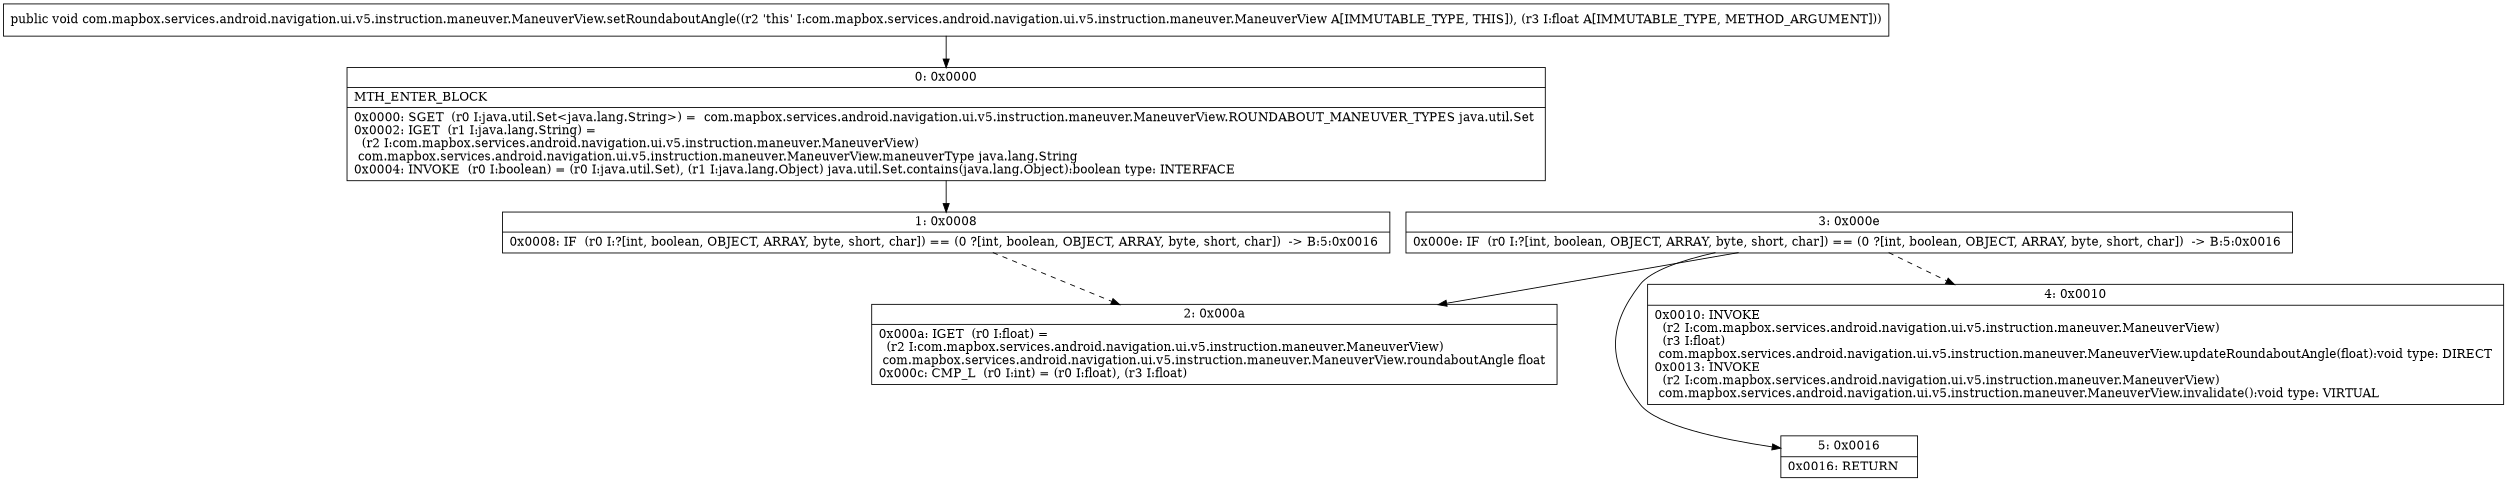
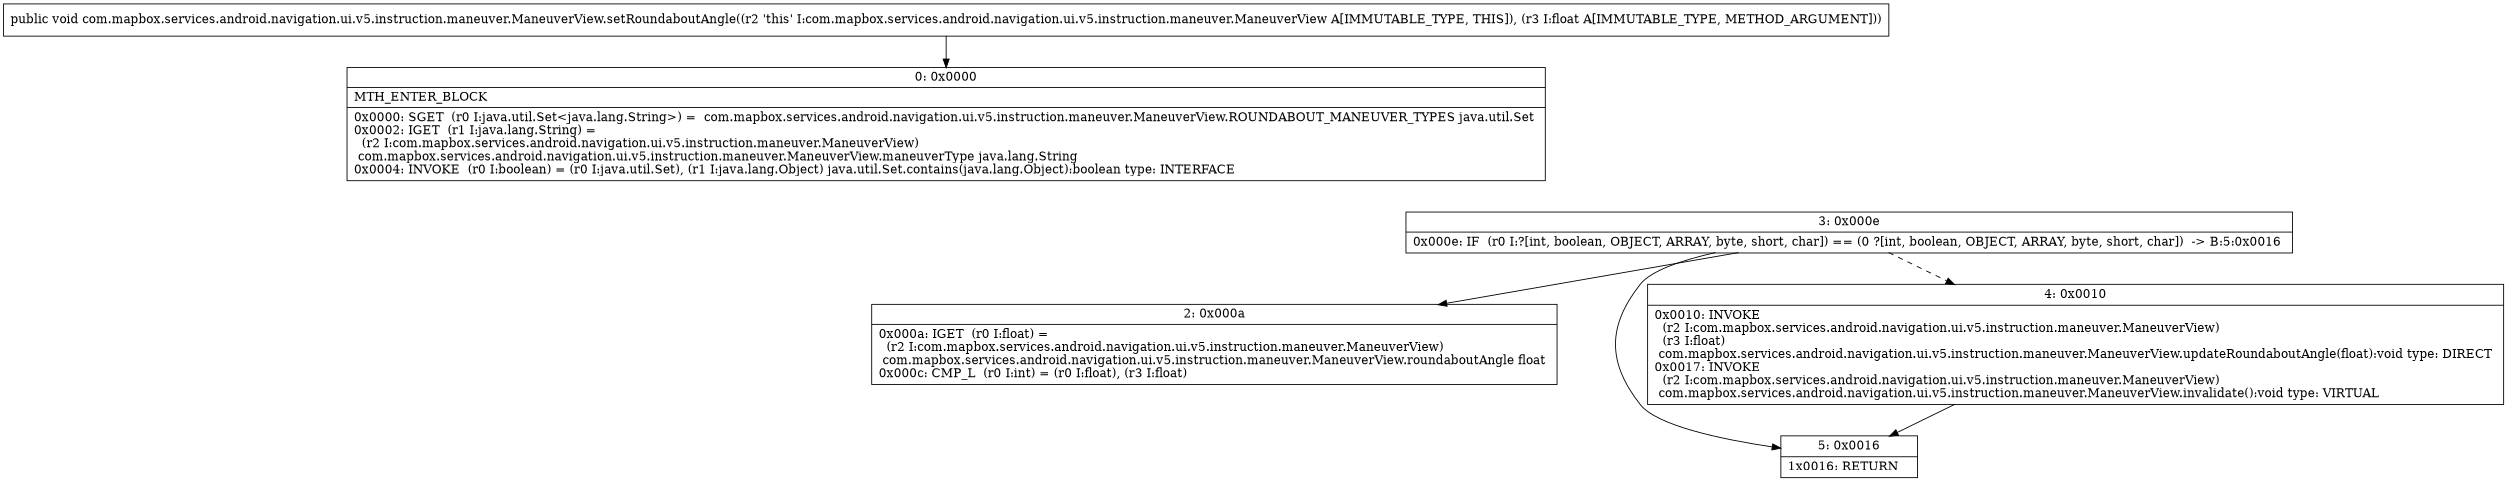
  digraph {
    node [shape=record]
    n1 [label="{0\:\ 0x0000|MTH_ENTER_BLOCK\l|0x0000: SGET  (r0 I:java.util.Set\<java.lang.String\>) =  com.mapbox.services.android.navigation.ui.v5.instruction.maneuver.ManeuverView.ROUNDABOUT_MANEUVER_TYPES java.util.Set \l0x0002: IGET  (r1 I:java.lang.String) = \l  (r2 I:com.mapbox.services.android.navigation.ui.v5.instruction.maneuver.ManeuverView)\l com.mapbox.services.android.navigation.ui.v5.instruction.maneuver.ManeuverView.maneuverType java.lang.String \l0x0004: INVOKE  (r0 I:boolean) = (r0 I:java.util.Set), (r1 I:java.lang.Object) java.util.Set.contains(java.lang.Object):boolean type: INTERFACE \l}"]
-   n2 [label="{1\:\ 0x0008|0x0008: IF  (r0 I:?[int, boolean, OBJECT, ARRAY, byte, short, char]) == (0 ?[int, boolean, OBJECT, ARRAY, byte, short, char])  \-\> B:5:0x0016 \l}"]
    n3 [label="{2\:\ 0x000a|0x000a: IGET  (r0 I:float) = \l  (r2 I:com.mapbox.services.android.navigation.ui.v5.instruction.maneuver.ManeuverView)\l com.mapbox.services.android.navigation.ui.v5.instruction.maneuver.ManeuverView.roundaboutAngle float \l0x000c: CMP_L  (r0 I:int) = (r0 I:float), (r3 I:float) \l}"]
-   n4 [label="{5\:\ 0x0016|0x0016: RETURN   \l}"]
+   n4 [label="{5\:\ 0x0016|1x0016: RETURN   \l}"]
    n5 [label="{3\:\ 0x000e|0x000e: IF  (r0 I:?[int, boolean, OBJECT, ARRAY, byte, short, char]) == (0 ?[int, boolean, OBJECT, ARRAY, byte, short, char])  \-\> B:5:0x0016 \l}"]
-   n6 [label="{4\:\ 0x0010|0x0010: INVOKE  \l  (r2 I:com.mapbox.services.android.navigation.ui.v5.instruction.maneuver.ManeuverView)\l  (r3 I:float)\l com.mapbox.services.android.navigation.ui.v5.instruction.maneuver.ManeuverView.updateRoundaboutAngle(float):void type: DIRECT \l0x0013: INVOKE  \l  (r2 I:com.mapbox.services.android.navigation.ui.v5.instruction.maneuver.ManeuverView)\l com.mapbox.services.android.navigation.ui.v5.instruction.maneuver.ManeuverView.invalidate():void type: VIRTUAL \l}"]
+   n6 [label="{4\:\ 0x0010|0x0010: INVOKE  \l  (r2 I:com.mapbox.services.android.navigation.ui.v5.instruction.maneuver.ManeuverView)\l  (r3 I:float)\l com.mapbox.services.android.navigation.ui.v5.instruction.maneuver.ManeuverView.updateRoundaboutAngle(float):void type: DIRECT \l0x0017: INVOKE  \l  (r2 I:com.mapbox.services.android.navigation.ui.v5.instruction.maneuver.ManeuverView)\l com.mapbox.services.android.navigation.ui.v5.instruction.maneuver.ManeuverView.invalidate():void type: VIRTUAL \l}"]
    n7 [label="{public void com.mapbox.services.android.navigation.ui.v5.instruction.maneuver.ManeuverView.setRoundaboutAngle((r2 'this' I:com.mapbox.services.android.navigation.ui.v5.instruction.maneuver.ManeuverView A[IMMUTABLE_TYPE, THIS]), (r3 I:float A[IMMUTABLE_TYPE, METHOD_ARGUMENT])) }"]
-   n1 -> n2
-   n2 -> n3 [style=dashed]
    n5 -> n3
    n5 -> n4
    n5 -> n6 [style=dashed]
+   n6 -> n4
    n7 -> n1
  }
